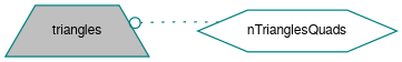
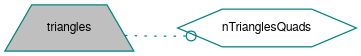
  digraph {
    rankdir=LR
    node [color=teal fontname=FreeSans fontsize=10]
    n1 [fillcolor=grey75 fontcolor=black height=0.2 label=triangles shape=trapezium style=filled width=0.4]
    n2 [height=0.2 label=nTrianglesQuads shape=hexagon width=0.4]
-   n2 -> n1 [color=teal fontname=FreeSans fontsize=10 labelfontname=FreeSans labelfontsize=10 style=dotted arrowhead=odot]
+   n1 -> n2 [color=teal fontname=FreeSans fontsize=10 labelfontname=FreeSans labelfontsize=10 style=dotted arrowhead=odot]
  }
